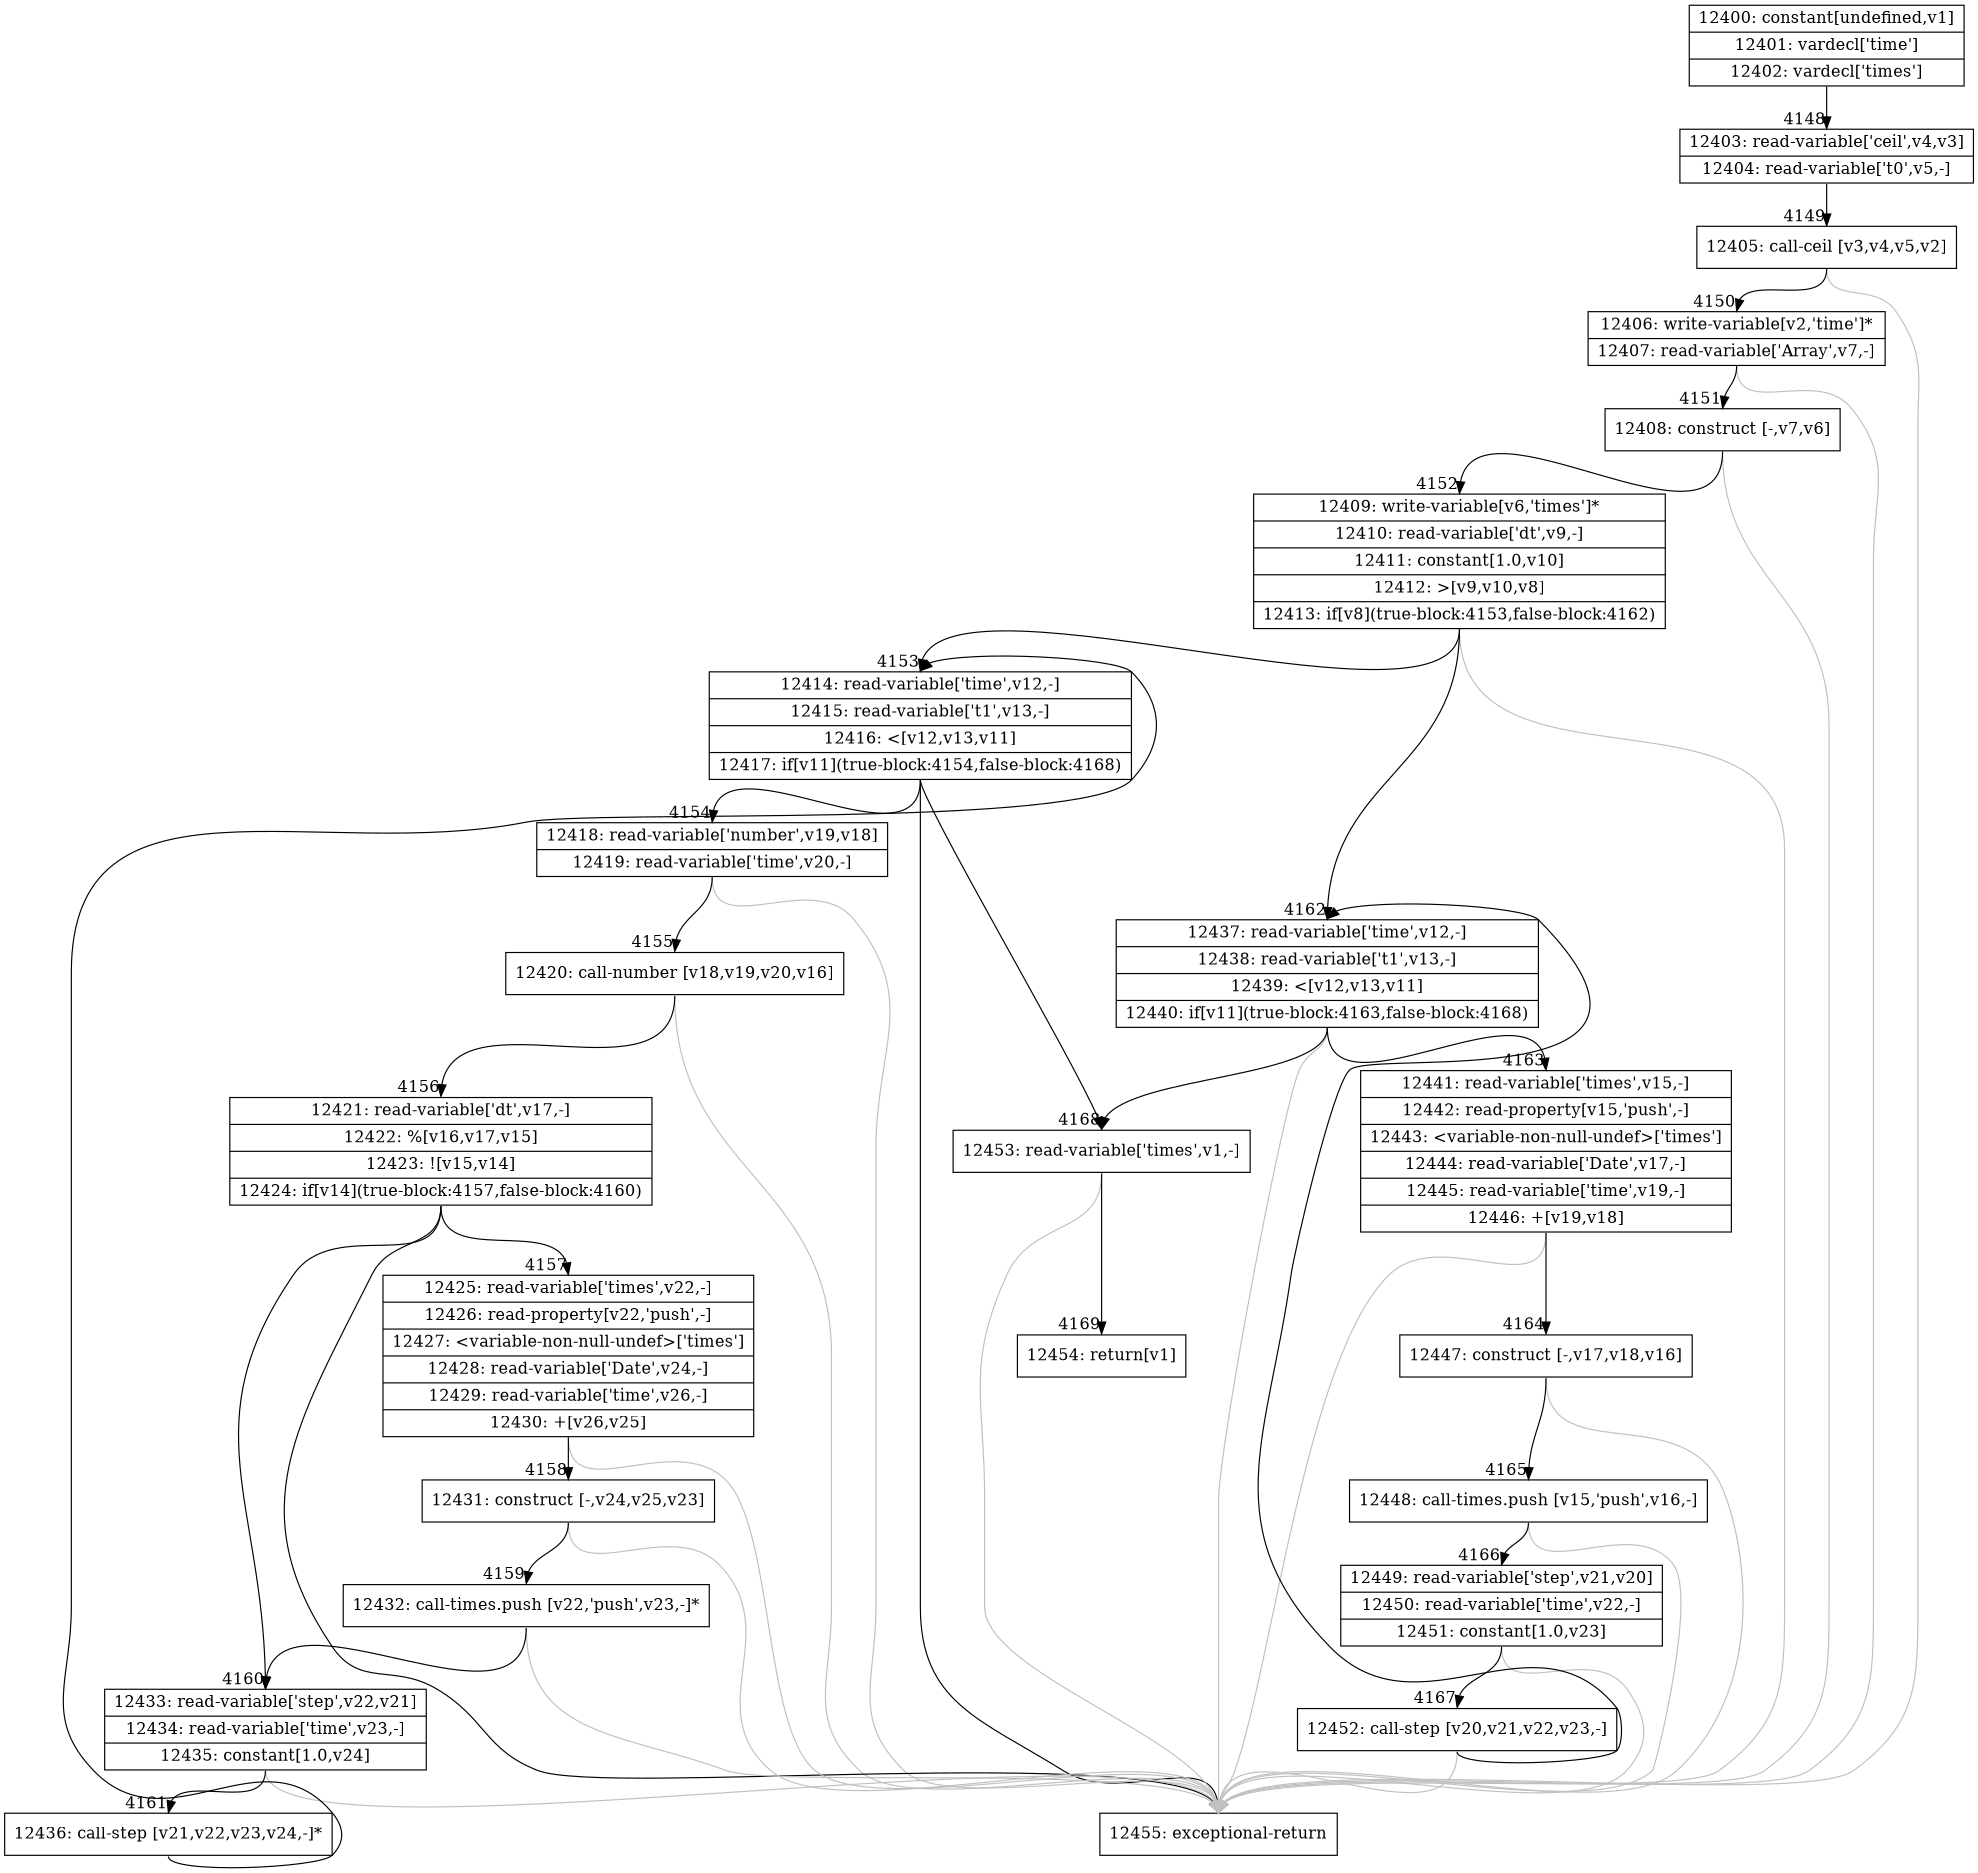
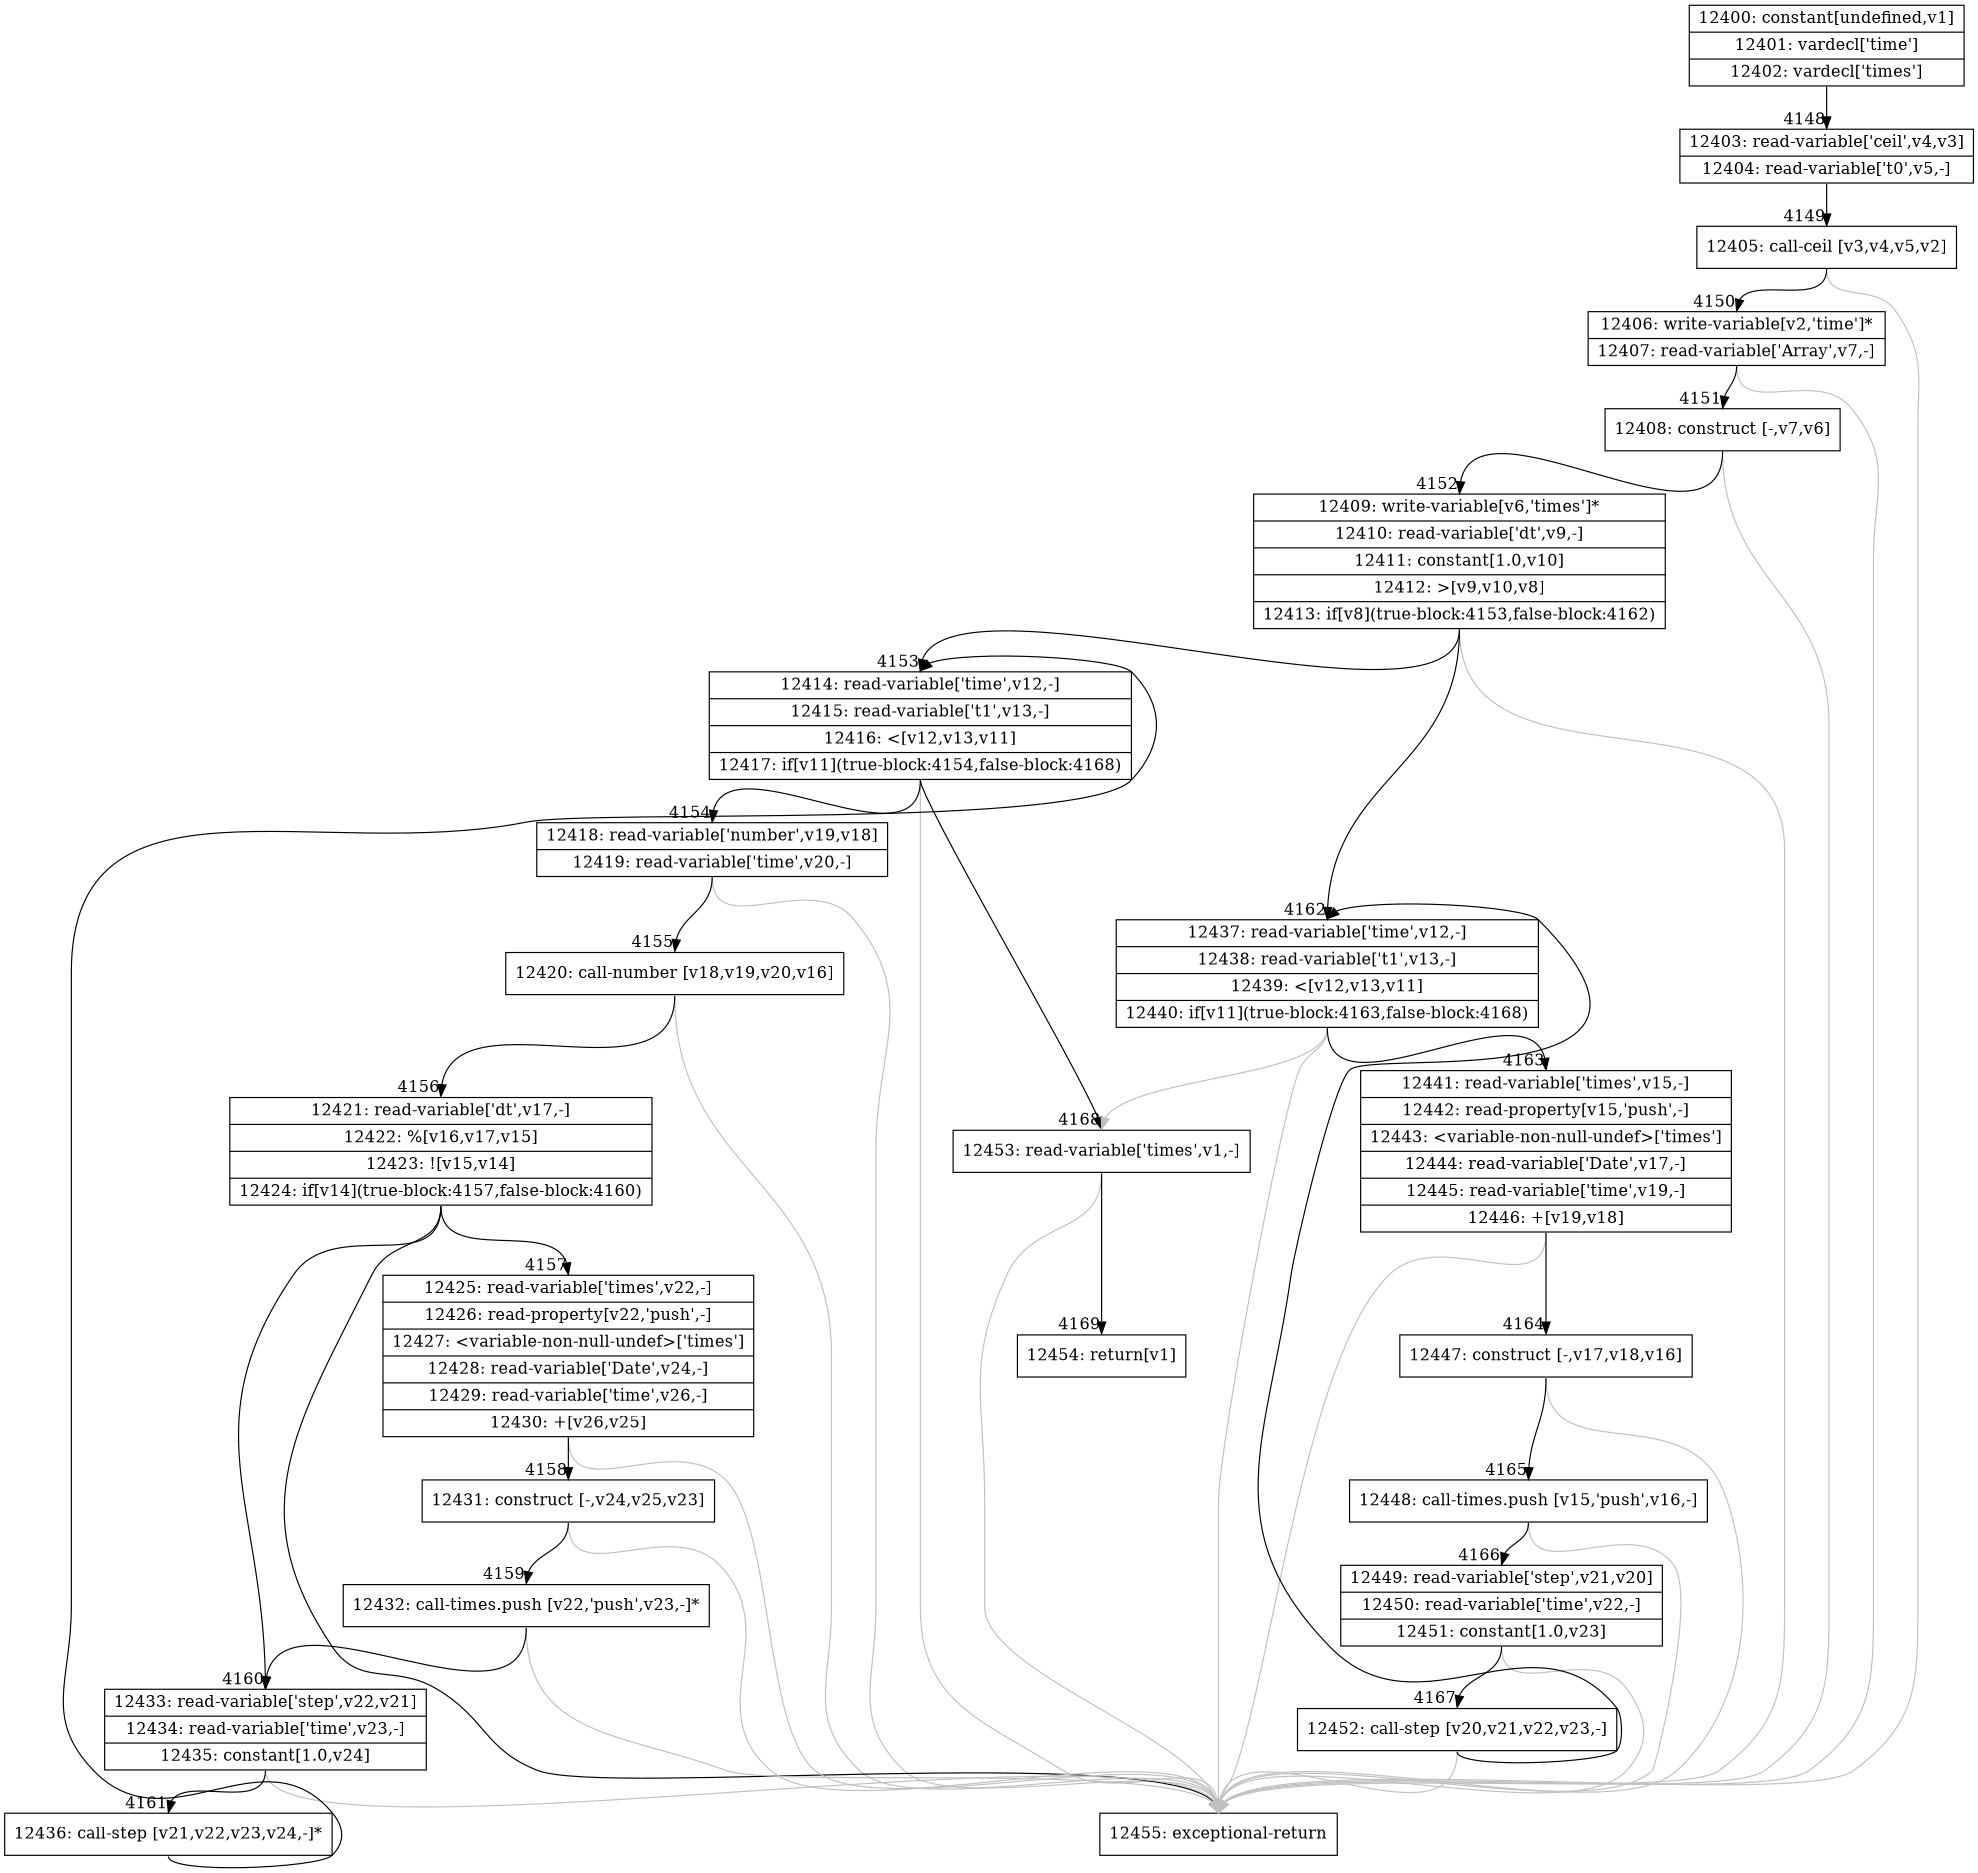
  digraph {
    rankdir=TD
    node [shape=record]
    edge [headport=n tailport=s]
    n1 [label="{12400: constant[undefined,v1]|12401: vardecl['time']|12402: vardecl['times']}"]
    n2 [label="{12403: read-variable['ceil',v4,v3]|12404: read-variable['t0',v5,-]}"]
    n3 [label="{12405: call-ceil [v3,v4,v5,v2]}"]
    n4 [label="{12455: exceptional-return}"]
    n5 [label="{12406: write-variable[v2,'time']*|12407: read-variable['Array',v7,-]}"]
    n6 [label="{12408: construct [-,v7,v6]}"]
    n7 [label="{12409: write-variable[v6,'times']*|12410: read-variable['dt',v9,-]|12411: constant[1.0,v10]|12412: \>[v9,v10,v8]|12413: if[v8](true-block:4153,false-block:4162)}"]
    n8 [label="{12414: read-variable['time',v12,-]|12415: read-variable['t1',v13,-]|12416: \<[v12,v13,v11]|12417: if[v11](true-block:4154,false-block:4168)}"]
    n9 [label="{12437: read-variable['time',v12,-]|12438: read-variable['t1',v13,-]|12439: \<[v12,v13,v11]|12440: if[v11](true-block:4163,false-block:4168)}"]
    n10 [label="{12418: read-variable['number',v19,v18]|12419: read-variable['time',v20,-]}"]
    n11 [label="{12453: read-variable['times',v1,-]}"]
    n12 [label="{12441: read-variable['times',v15,-]|12442: read-property[v15,'push',-]|12443: \<variable-non-null-undef\>['times']|12444: read-variable['Date',v17,-]|12445: read-variable['time',v19,-]|12446: +[v19,v18]}"]
    n13 [label="{12420: call-number [v18,v19,v20,v16]}"]
    n14 [label="{12454: return[v1]}"]
    n15 [label="{12447: construct [-,v17,v18,v16]}"]
    n16 [label="{12421: read-variable['dt',v17,-]|12422: %[v16,v17,v15]|12423: ![v15,v14]|12424: if[v14](true-block:4157,false-block:4160)}"]
    n17 [label="{12425: read-variable['times',v22,-]|12426: read-property[v22,'push',-]|12427: \<variable-non-null-undef\>['times']|12428: read-variable['Date',v24,-]|12429: read-variable['time',v26,-]|12430: +[v26,v25]}"]
    n18 [label="{12433: read-variable['step',v22,v21]|12434: read-variable['time',v23,-]|12435: constant[1.0,v24]}"]
    n19 [label="{12431: construct [-,v24,v25,v23]}"]
    n20 [label="{12436: call-step [v21,v22,v23,v24,-]*}"]
    n21 [label="{12432: call-times.push [v22,'push',v23,-]*}"]
    n22 [label="{12448: call-times.push [v15,'push',v16,-]}"]
    n23 [label="{12449: read-variable['step',v21,v20]|12450: read-variable['time',v22,-]|12451: constant[1.0,v23]}"]
    n24 [label="{12452: call-step [v20,v21,v22,v23,-]}"]
    n1 -> n2 [headlabel="      4148"]
    n2 -> n3 [headlabel="      4149"]
    n3 -> n4 [color=gray]
    n3 -> n5 [headlabel="      4150"]
    n5 -> n4 [color=gray]
    n5 -> n6 [headlabel="      4151"]
    n6 -> n4 [color=gray]
    n6 -> n7 [headlabel="      4152"]
    n7 -> n4 [color=gray]
    n7 -> n8 [headlabel="      4153"]
    n7 -> n9 [headlabel="      4162"]
-   n8 -> n4 [color=black]
+   n8 -> n4 [color=gray]
    n8 -> n10 [headlabel="      4154"]
    n8 -> n11 [headlabel="      4168"]
    n9 -> n4 [color=gray]
-   n9 -> n11
+   n9 -> n11 [color=gray]
    n9 -> n12 [headlabel="      4163"]
    n10 -> n4 [color=gray]
    n10 -> n13 [headlabel="      4155"]
    n11 -> n4 [color=gray]
    n11 -> n14 [headlabel="      4169"]
    n12 -> n4 [color=gray]
    n12 -> n15 [headlabel="      4164"]
    n13 -> n4 [color=gray]
    n13 -> n16 [headlabel="      4156"]
    n15 -> n4 [color=gray]
    n15 -> n22 [headlabel="      4165"]
    n16 -> n4 [color=black]
    n16 -> n17 [headlabel="      4157"]
    n16 -> n18 [headlabel="      4160"]
    n17 -> n4 [color=gray]
    n17 -> n19 [headlabel="      4158"]
    n18 -> n4 [color=gray]
    n18 -> n20 [headlabel="      4161"]
    n19 -> n4 [color=gray]
    n19 -> n21 [headlabel="      4159"]
    n20 -> n8
    n21 -> n4 [color=gray]
    n21 -> n18
    n22 -> n4 [color=gray]
    n22 -> n23 [headlabel="      4166"]
    n23 -> n4 [color=gray]
    n23 -> n24 [headlabel="      4167"]
    n24 -> n4 [color=gray]
    n24 -> n9
  }
